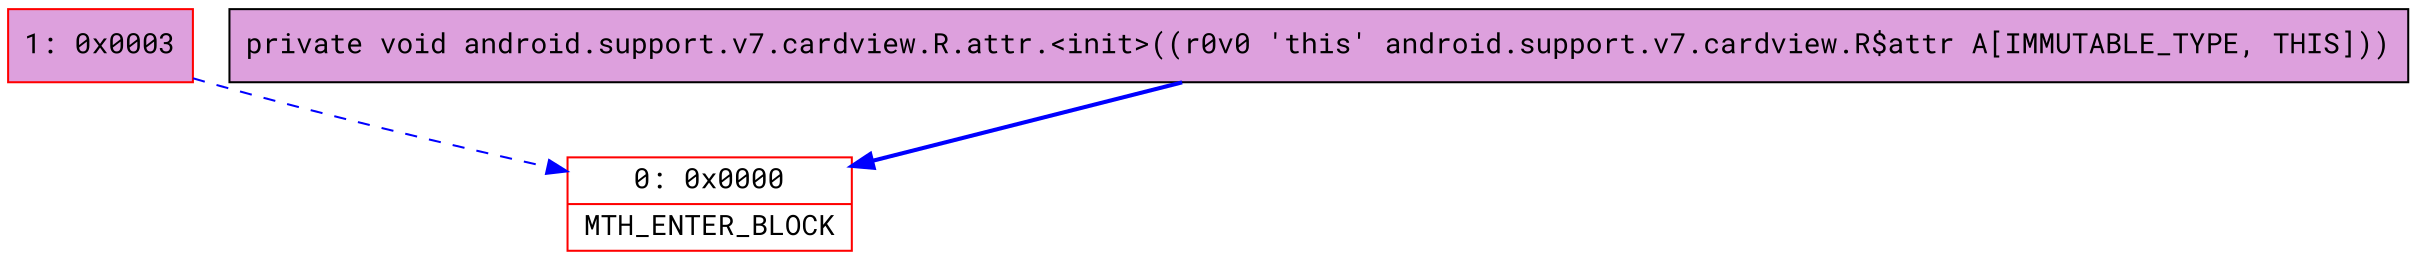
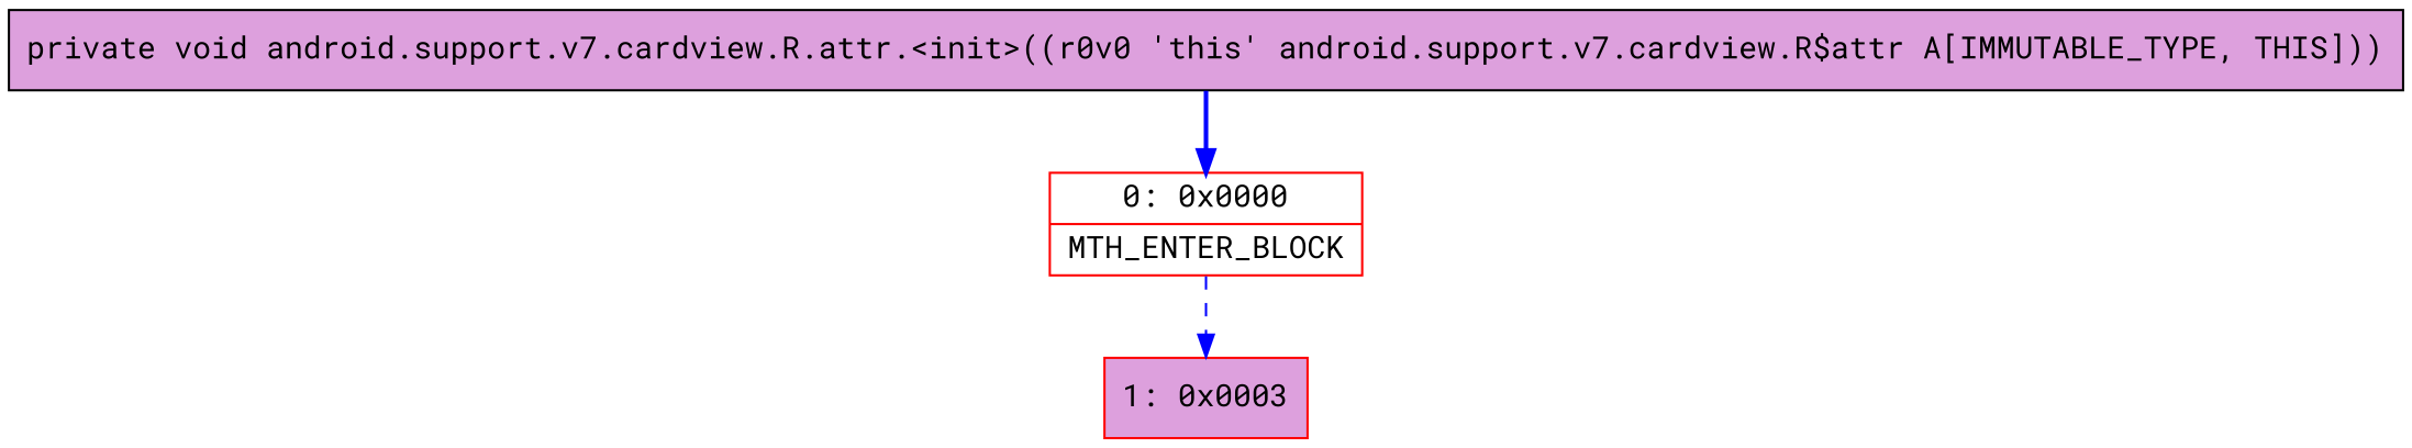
  digraph {
    fontname="Roboto Mono"
    node [color=red shape=record style=filled fillcolor=plum fontname="Roboto Mono"]
    edge [color=blue fontname="Roboto Mono"]
    n1 [label="{0\:\ 0x0000|MTH_ENTER_BLOCK\l}" fillcolor=white]
    n2 [label="{1\:\ 0x0003}"]
    n3 [label="{private void android.support.v7.cardview.R.attr.\<init\>((r0v0 'this' android.support.v7.cardview.R$attr A[IMMUTABLE_TYPE, THIS])) }" color=""]
    subgraph cluster_1 {
      label="R(0)"
    }
-   n2 -> n1 [style=dashed]
+   n1 -> n2 [style=dashed]
    n3 -> n1 [style=bold]
  }
